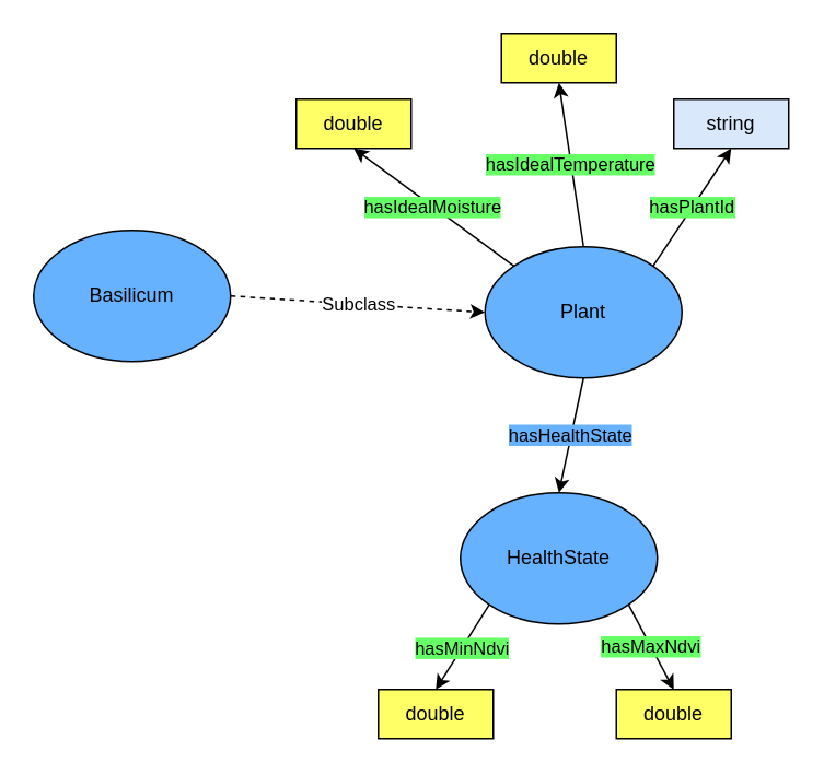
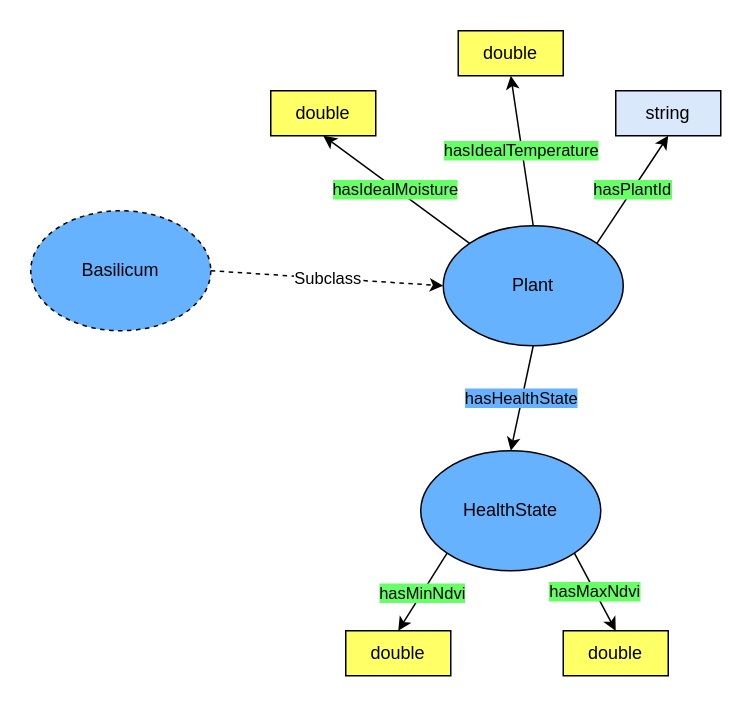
  <mxCell id="0" />
  <mxCell id="1" parent="0" />
  <mxCell id="2" value="Subclass" style="edgeStyle=none;html=1;exitX=1;exitY=0.5;exitDx=0;exitDy=0;entryX=0;entryY=0.5;entryDx=0;entryDy=0;dashed=1;" parent="1" source="3" target="8" edge="1"><mxGeometry relative="1" as="geometry" /></mxCell>
- <mxCell id="3" value="Basilicum" style="ellipse;whiteSpace=wrap;html=1;fillColor=#66B2FF;" parent="1" vertex="1"><mxGeometry x="20" y="140" width="120" height="80" as="geometry" /></mxCell>
+ <mxCell id="3" value="Basilicum" style="ellipse;whiteSpace=wrap;html=1;fillColor=#66B2FF;dashed=1;" parent="1" vertex="1"><mxGeometry x="20" y="140" width="120" height="80" as="geometry" /></mxCell>
  <mxCell id="4" value="hasIdealMoisture" style="edgeStyle=none;html=1;exitX=0;exitY=0;exitDx=0;exitDy=0;fontFamily=Helvetica;labelBackgroundColor=#66FF66;entryX=0.5;entryY=1;entryDx=0;entryDy=0;" parent="1" source="8" target="9" edge="1"><mxGeometry relative="1" as="geometry"><mxPoint x="250" y="90" as="targetPoint" /></mxGeometry></mxCell>
  <mxCell id="5" value="hasIdealTemperature" style="edgeStyle=none;html=1;exitX=0.5;exitY=0;exitDx=0;exitDy=0;fontFamily=Helvetica;labelBackgroundColor=#66FF66;entryX=0.5;entryY=1;entryDx=0;entryDy=0;" parent="1" source="8" target="10" edge="1"><mxGeometry relative="1" as="geometry"><mxPoint x="340" y="60" as="targetPoint" /></mxGeometry></mxCell>
  <mxCell id="6" value="hasPlantId" style="edgeStyle=none;html=1;exitX=1;exitY=0;exitDx=0;exitDy=0;fontFamily=Helvetica;labelBackgroundColor=#66FF66;entryX=0.5;entryY=1;entryDx=0;entryDy=0;" parent="1" source="8" target="11" edge="1"><mxGeometry relative="1" as="geometry"><mxPoint x="440" y="100" as="targetPoint" /></mxGeometry></mxCell>
  <mxCell id="7" value="hasHealthState" style="edgeStyle=none;html=1;exitX=0.5;exitY=1;exitDx=0;exitDy=0;fontFamily=Helvetica;labelBackgroundColor=#66B2FF;entryX=0.5;entryY=0;entryDx=0;entryDy=0;" parent="1" source="8" target="14" edge="1"><mxGeometry relative="1" as="geometry"><mxPoint x="380" y="290" as="targetPoint" /></mxGeometry></mxCell>
  <mxCell id="8" value="Plant" style="ellipse;whiteSpace=wrap;html=1;fillColor=#66B2FF;" parent="1" vertex="1"><mxGeometry x="295" y="150" width="120" height="80" as="geometry" /></mxCell>
  <mxCell id="9" value="double" style="rounded=0;whiteSpace=wrap;html=1;fontFamily=Helvetica;fillColor=#FFFF66;" parent="1" vertex="1"><mxGeometry x="180" y="60" width="70" height="30" as="geometry" /></mxCell>
  <mxCell id="10" value="double" style="rounded=0;whiteSpace=wrap;html=1;fontFamily=Helvetica;fillColor=#FFFF66;" parent="1" vertex="1"><mxGeometry x="305" y="20" width="70" height="30" as="geometry" /></mxCell>
  <mxCell id="11" value="string" style="rounded=0;whiteSpace=wrap;html=1;fontFamily=Helvetica;fillColor=#dae8fc;" parent="1" vertex="1"><mxGeometry x="410" y="60" width="70" height="30" as="geometry" /></mxCell>
  <mxCell id="12" value="hasMinNdvi" style="edgeStyle=none;html=1;exitX=0;exitY=1;exitDx=0;exitDy=0;labelBackgroundColor=#66FF66;fontFamily=Helvetica;entryX=0.5;entryY=0;entryDx=0;entryDy=0;" parent="1" source="14" target="15" edge="1"><mxGeometry relative="1" as="geometry"><mxPoint x="260" y="420" as="targetPoint" /></mxGeometry></mxCell>
  <mxCell id="13" value="hasMaxNdvi" style="edgeStyle=none;html=1;exitX=1;exitY=1;exitDx=0;exitDy=0;labelBackgroundColor=#66FF66;fontFamily=Helvetica;entryX=0.5;entryY=0;entryDx=0;entryDy=0;" parent="1" source="14" target="16" edge="1"><mxGeometry relative="1" as="geometry"><mxPoint x="410" y="430" as="targetPoint" /></mxGeometry></mxCell>
  <mxCell id="14" value="HealthState" style="ellipse;whiteSpace=wrap;html=1;fillColor=#66B2FF;" parent="1" vertex="1"><mxGeometry x="280" y="300" width="120" height="80" as="geometry" /></mxCell>
  <mxCell id="15" value="double" style="rounded=0;whiteSpace=wrap;html=1;fontFamily=Helvetica;fillColor=#FFFF66;" parent="1" vertex="1"><mxGeometry x="230" y="420" width="70" height="30" as="geometry" /></mxCell>
  <mxCell id="16" value="double" style="rounded=0;whiteSpace=wrap;html=1;fontFamily=Helvetica;fillColor=#FFFF66;" parent="1" vertex="1"><mxGeometry x="375" y="420" width="70" height="30" as="geometry" /></mxCell>
